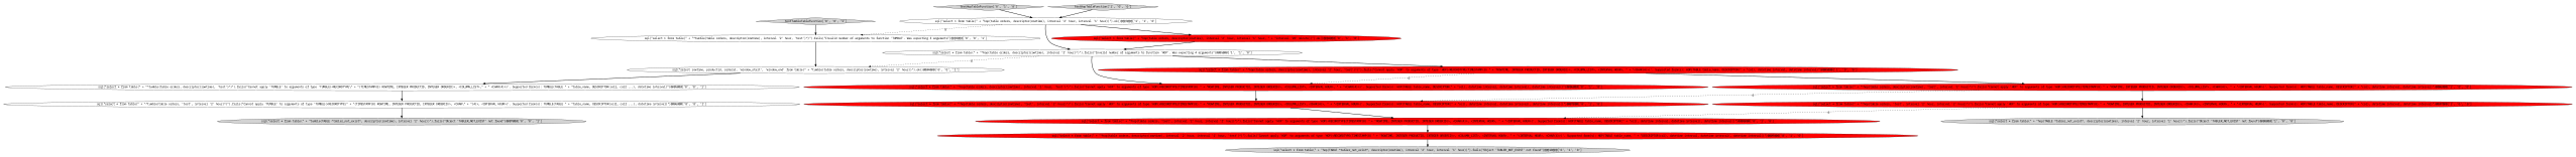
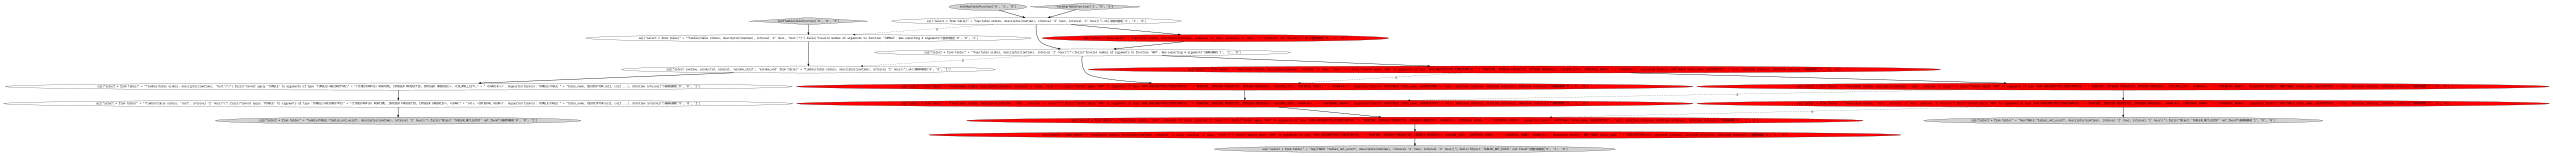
  digraph {
    fontname="IBM Plex Mono"
    node [fillcolor=red shape=ellipse style=filled fontname="IBM Plex Mono"]
    edge [style=bold fontname="IBM Plex Mono"]
-   n1 [fillcolor=lightgray label="testHopTableFunction['0', '1', '0']" shape=diamond]
+   n1 [fillcolor=lightgray label="testHopTableFunction['0', '1', '0']"]
    n2 [fillcolor=white label="sql(\"select * from table(\" + \"hop(table orders, descriptor(rowtime), interval '2' hour, interval '1' hour))\").ok()@@@3@@@['1', '1', '0']"]
    n3 [label="sql(\"select * from table(\" + \"^hop(table orders, descriptor(rowtime), interval '2' hour, 'test')^)\").fails(\"Cannot apply 'HOP' to arguments of type 'HOP\(<RECORDTYPE\(TIMESTAMP\(0\) \" + \"ROWTIME, INTEGER PRODUCTID, INTEGER ORDERID\)>, <COLUMN_LIST>, <INTERVAL HOUR>, \" + \"<CHAR\(4\)>\)'. Supported form\(s\): HOP\(TABLE table_name, DESCRIPTOR\(\" + \"col\), datetime interval, datetime interval\)\")@@@5@@@['1', '0', '0']"]
    n4 [label="sql(\"select * from table(\" + \"^hop(table orders, descriptor(rowtime), 'test', interval '2' hour)^)\").fails(\"Cannot apply 'HOP' to arguments of type 'HOP\(<RECORDTYPE\(TIMESTAMP\(0\) \" + \"ROWTIME, INTEGER PRODUCTID, INTEGER ORDERID\)>, <COLUMN_LIST>, <CHAR\(4\)>, \" + \"<INTERVAL HOUR>\)'. Supported form\(s\): HOP\(TABLE table_name, DESCRIPTOR\(\" + \"col\), datetime interval, datetime interval\)\")@@@6@@@['1', '0', '0']"]
    n5 [label="sql(\"select * from table(\" + \"^hop(table orders, descriptor(rowtime), interval '2' hour, 'test')^)\").fails(\"Cannot apply 'HOP' to arguments of type 'HOP\(<RECORDTYPE\(TIMESTAMP\(0\) \" + \"ROWTIME, INTEGER PRODUCTID, INTEGER ORDERID\)>, <COLUMN_LIST>, <INTERVAL HOUR>, \" + \"<CHAR\(4\)>\)'. Supported form\(s\): HOP\(TABLE table_name, DESCRIPTOR\(\" + \"col\), datetime interval, datetime interval\(, datetime interval\(\)\")@@@6@@@['0', '1', '0']"]
    n6 [label="sql(\"select * from table(\" + \"^hop(table orders, 'test', interval '2' hour, interval '2' hour)^)\").fails(\"Cannot apply 'HOP' to arguments of type 'HOP\(<RECORDTYPE\(TIMESTAMP\(0\) \" + \"ROWTIME, INTEGER PRODUCTID, INTEGER ORDERID\)>, <CHAR\(4\)>, <INTERVAL HOUR>, \" + \"<INTERVAL HOUR>\)'. Supported form\(s\): HOP\(TABLE table_name, DESCRIPTOR\(\" + \"col\), datetime interval, datetime interval\(, datetime interval\(\)\")@@@8@@@['0', '1', '0']"]
    n7 [label="sql(\"select * from table(\" + \"^hop(table orders, descriptor(rowtime), interval '2' hour, interval '1' hour, 'test')^)\").fails(\"Cannot apply 'HOP' to arguments of type 'HOP\(<RECORDTYPE\(TIMESTAMP\(0\) \" + \"ROWTIME, INTEGER PRODUCTID, INTEGER ORDERID\)>, <COLUMN_LIST>, <INTERVAL HOUR>, \" + \"<INTERVAL HOUR>, <CHAR\(4\)>\)'. Supported form\(s\): HOP\(TABLE table_name, \" + \"DESCRIPTOR\(col\), datetime interval, datetime interval\(, datetime interval\(\)\")@@@9@@@['0', '1', '0']"]
    n8 [fillcolor=white label="sql(\"select rowtime, productid, orderid, 'window_start', 'window_end' from table(\" + \"tumble(table orders, descriptor(rowtime), interval '2' hour))\").ok()@@@4@@@['0', '0', '1']"]
    n9 [fillcolor=white label="sql(\"select * from table(\" + \"^tumble(table orders, descriptor(rowtime), 'test')^)\").fails(\"Cannot apply 'TUMBLE' to arguments of type 'TUMBLE\(<RECORDTYPE\\\" + \"(TIMESTAMP\(0\) ROWTIME, INTEGER PRODUCTID, INTEGER ORDERID\)>, <COLUMN_LIST>,\" + \" <CHAR\(4\)>\)'\. Supported form\(s\): TUMBLE\(TABLE \" + \"table_name, DESCRIPTOR\(col1, col2 \.\.\.\), datetime interval\)\")@@@5@@@['0', '0', '1']"]
    n10 [fillcolor=white label="sql(\"select * from table(\" + \"^hop(table orders, descriptor(rowtime), interval '2' hour)^)\").fails(\"Invalid number of arguments to function 'HOP'. Was expecting 4 arguments\")@@@5@@@['1', '1', '0']"]
    n11 [fillcolor=white label="sql(\"select * from table(\" + \"^tumble(table orders, 'test', interval '2' hour)^)\").fails(\"Cannot apply 'TUMBLE' to arguments of type 'TUMBLE\(<RECORDTYPE\\\" + \"(TIMESTAMP\(0\) ROWTIME, INTEGER PRODUCTID, INTEGER ORDERID\)>, <CHAR\\\" + \"(4\)>, <INTERVAL HOUR>\)'\. Supported form\(s\): TUMBLE\(TABLE \" + \"table_name, DESCRIPTOR\(col1, col2 \.\.\.\), datetime interval\)\")@@@6@@@['0', '0', '1']"]
    n12 [label="sql(\"select * from table(\" + \"hop(table orders, descriptor(rowtime), interval '2' hour, interval '1' hour, \" + \"interval '20' minute))\").ok()@@@4@@@['0', '1', '0']"]
    n13 [fillcolor=lightgray label="sql(\"select * from table(\" + \"hop(TABLE ^tabler_not_exist^, descriptor(rowtime), interval '2' hour, interval '1' hour))\").fails(\"Object 'TABLER_NOT_EXIST' not found\")@@@10@@@['0', '1', '0']"]
    n14 [label="sql(\"select * from table(\" + \"^hop(table orders, 'test', interval '2' hour, interval '2' hour)^)\").fails(\"Cannot apply 'HOP' to arguments of type 'HOP\(<RECORDTYPE\(TIMESTAMP\(0\) \" + \"ROWTIME, INTEGER PRODUCTID, INTEGER ORDERID\)>, <CHAR\(4\)>, <INTERVAL HOUR>, \" + \"<INTERVAL HOUR>\)'. Supported form\(s\): HOP\(TABLE table_name, DESCRIPTOR\(\" + \"col\), datetime interval, datetime interval\)\")@@@7@@@['1', '0', '0']"]
    n15 [fillcolor=lightgray label="sql(\"select * from table(\" + \"hop(TABLE ^tabler_not_exist^, descriptor(rowtime), interval '2' hour, interval '1' hour))\").fails(\"Object 'TABLER_NOT_EXIST' not found\")@@@8@@@['1', '0', '0']"]
    n16 [fillcolor=lightgray label="testHopTableFunction['1', '0', '0']" shape=diamond]
    n17 [fillcolor=white label="sql(\"select * from table(\" + \"^tumble(table orders, descriptor(rowtime), interval '2' hour, 'test')^)\").fails(\"Invalid number of arguments to function 'TUMBLE'. Was expecting 3 arguments\")@@@3@@@['0', '0', '1']"]
    n18 [label="sql(\"select * from table(\" + \"^hop(table orders, descriptor(rowtime), 'test', interval '2' hour)^)\").fails(\"Cannot apply 'HOP' to arguments of type 'HOP\(<RECORDTYPE\(TIMESTAMP\(0\) \" + \"ROWTIME, INTEGER PRODUCTID, INTEGER ORDERID\)>, <COLUMN_LIST>, <CHAR\(4\)>, \" + \"<INTERVAL HOUR>\)'. Supported form\(s\): HOP\(TABLE table_name, DESCRIPTOR\(\" + \"col\), datetime interval, datetime interval\(, datetime interval\(\)\")@@@7@@@['0', '1', '0']"]
    n19 [fillcolor=lightgray label="sql(\"select * from table(\" + \"tumble(TABLE ^tabler_not_exist^, descriptor(rowtime), interval '2' hour))\").fails(\"Object 'TABLER_NOT_EXIST' not found\")@@@7@@@['0', '0', '1']"]
    n20 [fillcolor=lightgray label="testTumbleTableFunction['0', '0', '1']" shape=diamond]
    n1 -> n2
    n2 -> n10
    n2 -> n12
    n2 -> n17 [label=0 style=dashed]
    n3 -> n4
    n3 -> n5 [label=0 style=dashed]
    n4 -> n14
    n4 -> n18 [label=0 style=dashed]
    n5 -> n18
    n6 -> n7
    n7 -> n13
    n8 -> n9
    n9 -> n11
    n10 -> n3
    n10 -> n5
    n10 -> n8 [label=0 style=dashed]
    n11 -> n19
    n12 -> n10
    n14 -> n6 [label=0 style=dashed]
    n14 -> n15
    n16 -> n2
    n17 -> n8
    n18 -> n6
    n20 -> n17
  }
